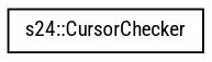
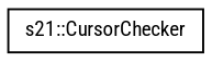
  digraph {
    rankdir=LR
    fontname="Roboto Condensed"
-   n1 [color=black fillcolor=white fontname="Roboto Condensed" fontsize=10 height=0.2 label="s24::CursorChecker" shape=record style=filled width=0.4]
+   n1 [color=black fillcolor=white fontname="Roboto Condensed" fontsize=10 height=0.2 label="s21::CursorChecker" shape=record style=filled width=0.4]
  }
